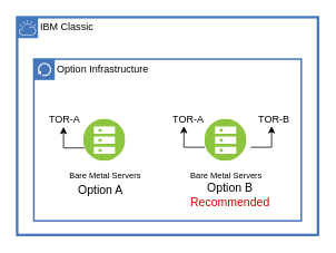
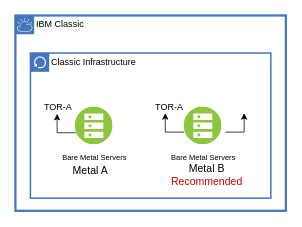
  <mxCell id="0" />
  <mxCell id="1" parent="0" />
  <mxCell id="2" value="" style="group" parent="1" vertex="1" connectable="0"><mxGeometry x="20" y="20" width="360" height="260" as="geometry" /></mxCell>
  <mxCell id="3" value="" style="group" parent="2" vertex="1" connectable="0"><mxGeometry width="360" height="260" as="geometry" /></mxCell>
  <mxCell id="4" value="IBM Classic" style="shape=mxgraph.ibm.box;prType=cloud;fontStyle=0;verticalAlign=top;align=left;spacingLeft=32;spacingTop=4;fillColor=none;rounded=0;whiteSpace=wrap;html=1;strokeColor=#4376BB;strokeWidth=3;dashed=0;container=1;spacing=-4;collapsible=0;expand=0;recursiveResize=0;" parent="3" vertex="1"><mxGeometry width="360" height="260" as="geometry" /></mxCell>
- <mxCell id="5" value="Option Infrastructure" style="shape=mxgraph.ibm.box;prType=classic;fontStyle=0;verticalAlign=top;align=left;spacingLeft=32;spacingTop=4;fillColor=none;rounded=0;whiteSpace=wrap;html=1;strokeColor=#4376BB;strokeWidth=2;dashed=0;container=1;spacing=-4;collapsible=0;expand=0;recursiveResize=0;" parent="4" vertex="1"><mxGeometry x="20" y="50" width="320" height="193.23" as="geometry" /></mxCell>
+ <mxCell id="5" value="Classic Infrastructure" style="shape=mxgraph.ibm.box;prType=classic;fontStyle=0;verticalAlign=top;align=left;spacingLeft=32;spacingTop=4;fillColor=none;rounded=0;whiteSpace=wrap;html=1;strokeColor=#4376BB;strokeWidth=2;dashed=0;container=1;spacing=-4;collapsible=0;expand=0;recursiveResize=0;" parent="4" vertex="1"><mxGeometry x="20" y="50" width="320" height="193.23" as="geometry" /></mxCell>
  <mxCell id="6" value="" style="group" parent="5" vertex="1" connectable="0"><mxGeometry x="10.5" y="59.995" width="299" height="111.548" as="geometry" /></mxCell>
- <mxCell id="7" value="&lt;font style=&quot;font-size: 14px&quot;&gt;Option A&lt;/font&gt;" style="text;html=1;strokeColor=none;fillColor=none;align=center;verticalAlign=middle;whiteSpace=wrap;rounded=0;" parent="6" vertex="1"><mxGeometry x="19" y="87.226" width="100" height="16.774" as="geometry" /></mxCell>
- <mxCell id="8" value="&lt;font style=&quot;font-size: 14px&quot;&gt;Option B&lt;br&gt;&lt;font color=&quot;#cc0000&quot;&gt;Recommended&lt;/font&gt;&lt;br&gt;&lt;/font&gt;" style="text;html=1;strokeColor=none;fillColor=none;align=center;verticalAlign=middle;whiteSpace=wrap;rounded=0;" parent="6" vertex="1"><mxGeometry x="174" y="93.935" width="100" height="16.774" as="geometry" /></mxCell>
+ <mxCell id="7" value="&lt;font style=&quot;font-size: 14px&quot;&gt;Metal A&lt;/font&gt;" style="text;html=1;strokeColor=none;fillColor=none;align=center;verticalAlign=middle;whiteSpace=wrap;rounded=0;" parent="6" vertex="1"><mxGeometry x="19" y="87.226" width="100" height="16.774" as="geometry" /></mxCell>
+ <mxCell id="8" value="&lt;font style=&quot;font-size: 14px&quot;&gt;Metal B&lt;br&gt;&lt;font color=&quot;#cc0000&quot;&gt;Recommended&lt;/font&gt;&lt;br&gt;&lt;/font&gt;" style="text;html=1;strokeColor=none;fillColor=none;align=center;verticalAlign=middle;whiteSpace=wrap;rounded=0;" parent="6" vertex="1"><mxGeometry x="174" y="93.935" width="100" height="16.774" as="geometry" /></mxCell>
  <mxCell id="9" value="TOR-A" style="text;html=1;strokeColor=none;fillColor=none;align=center;verticalAlign=middle;whiteSpace=wrap;rounded=0;" parent="6" vertex="1"><mxGeometry x="6" width="40" height="25.161" as="geometry" /></mxCell>
  <mxCell id="10" value="TOR-A" style="text;html=1;strokeColor=none;fillColor=none;align=center;verticalAlign=middle;whiteSpace=wrap;rounded=0;" parent="6" vertex="1"><mxGeometry x="154" y="3.355" width="40" height="16.774" as="geometry" /></mxCell>
- <mxCell id="11" value="TOR-B" style="text;html=1;strokeColor=none;fillColor=none;align=center;verticalAlign=middle;whiteSpace=wrap;rounded=0;" parent="6" vertex="1"><mxGeometry x="254" y="3.355" width="45" height="16.774" as="geometry" /></mxCell>
  <mxCell id="12" value="&lt;font color=&quot;#000000&quot; style=&quot;font-size: 10px ; line-height: 90%&quot;&gt;Bare Metal Servers&lt;/font&gt;" style="aspect=fixed;perimeter=ellipsePerimeter;html=1;align=center;shadow=0;dashed=0;fontColor=#4277BB;labelBackgroundColor=#ffffff;fontSize=12;spacingTop=3;image;image=img/lib/ibm/vpc/BareMetalServer.svg;" parent="6" vertex="1"><mxGeometry x="49" y="11.742" width="50.323" height="50.323" as="geometry" /></mxCell>
  <mxCell id="13" value="" style="edgeStyle=elbowEdgeStyle;rounded=0;elbow=vertical;html=1;labelBackgroundColor=#ffffff;endArrow=classic;endFill=1;endSize=6;jettySize=auto;orthogonalLoop=1;strokeWidth=1;fontSize=14;" parent="6" edge="1"><mxGeometry width="60" height="60" relative="1" as="geometry"><mxPoint x="249" y="45.29" as="sourcePoint" /><mxPoint x="274" y="20.129" as="targetPoint" /><Array as="points"><mxPoint x="249" y="45.29" /></Array></mxGeometry></mxCell>
  <mxCell id="14" value="&lt;font color=&quot;#000000&quot; style=&quot;font-size: 10px ; line-height: 90%&quot;&gt;Bare Metal Servers&lt;/font&gt;" style="aspect=fixed;perimeter=ellipsePerimeter;html=1;align=center;shadow=0;dashed=0;fontColor=#4277BB;labelBackgroundColor=#ffffff;fontSize=12;spacingTop=3;image;image=img/lib/ibm/vpc/BareMetalServer.svg;" parent="6" vertex="1"><mxGeometry x="194" y="11.742" width="50.323" height="50.323" as="geometry" /></mxCell>
  <mxCell id="15" value="" style="edgeStyle=elbowEdgeStyle;rounded=0;elbow=vertical;html=1;labelBackgroundColor=#ffffff;endArrow=classic;endFill=1;endSize=6;jettySize=auto;orthogonalLoop=1;strokeWidth=1;fontSize=14;" parent="6" edge="1"><mxGeometry width="60" height="60" relative="1" as="geometry"><mxPoint x="50" y="46.129" as="sourcePoint" /><mxPoint x="25" y="20.968" as="targetPoint" /><Array as="points"><mxPoint y="46.129" /></Array></mxGeometry></mxCell>
  <mxCell id="16" value="" style="edgeStyle=elbowEdgeStyle;rounded=0;elbow=vertical;html=1;labelBackgroundColor=#ffffff;endArrow=classic;endFill=1;endSize=6;jettySize=auto;orthogonalLoop=1;strokeWidth=1;fontSize=14;" parent="6" edge="1"><mxGeometry width="60" height="60" relative="1" as="geometry"><mxPoint x="194" y="45.29" as="sourcePoint" /><mxPoint x="169" y="20.129" as="targetPoint" /><Array as="points"><mxPoint x="144" y="45.29" /></Array></mxGeometry></mxCell>
